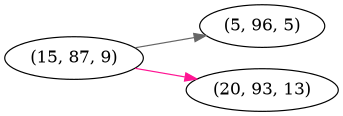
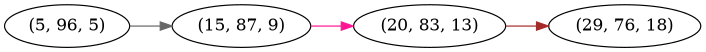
  digraph {
    rankdir=LR
    n1 [label="(5, 96, 5)"]
    "(15, 87, 9)"
-   "(20, 83, 13)" [label="(20, 93, 13)"]
-   "(15, 87, 9)" -> n1 [color=gray40]
+   "(20, 83, 13)"
+   "(29, 76, 18)"
+   n1 -> "(15, 87, 9)" [color=gray40]
    "(15, 87, 9)" -> "(20, 83, 13)" [color=deeppink]
+   "(20, 83, 13)" -> "(29, 76, 18)" [color=brown]
  }
